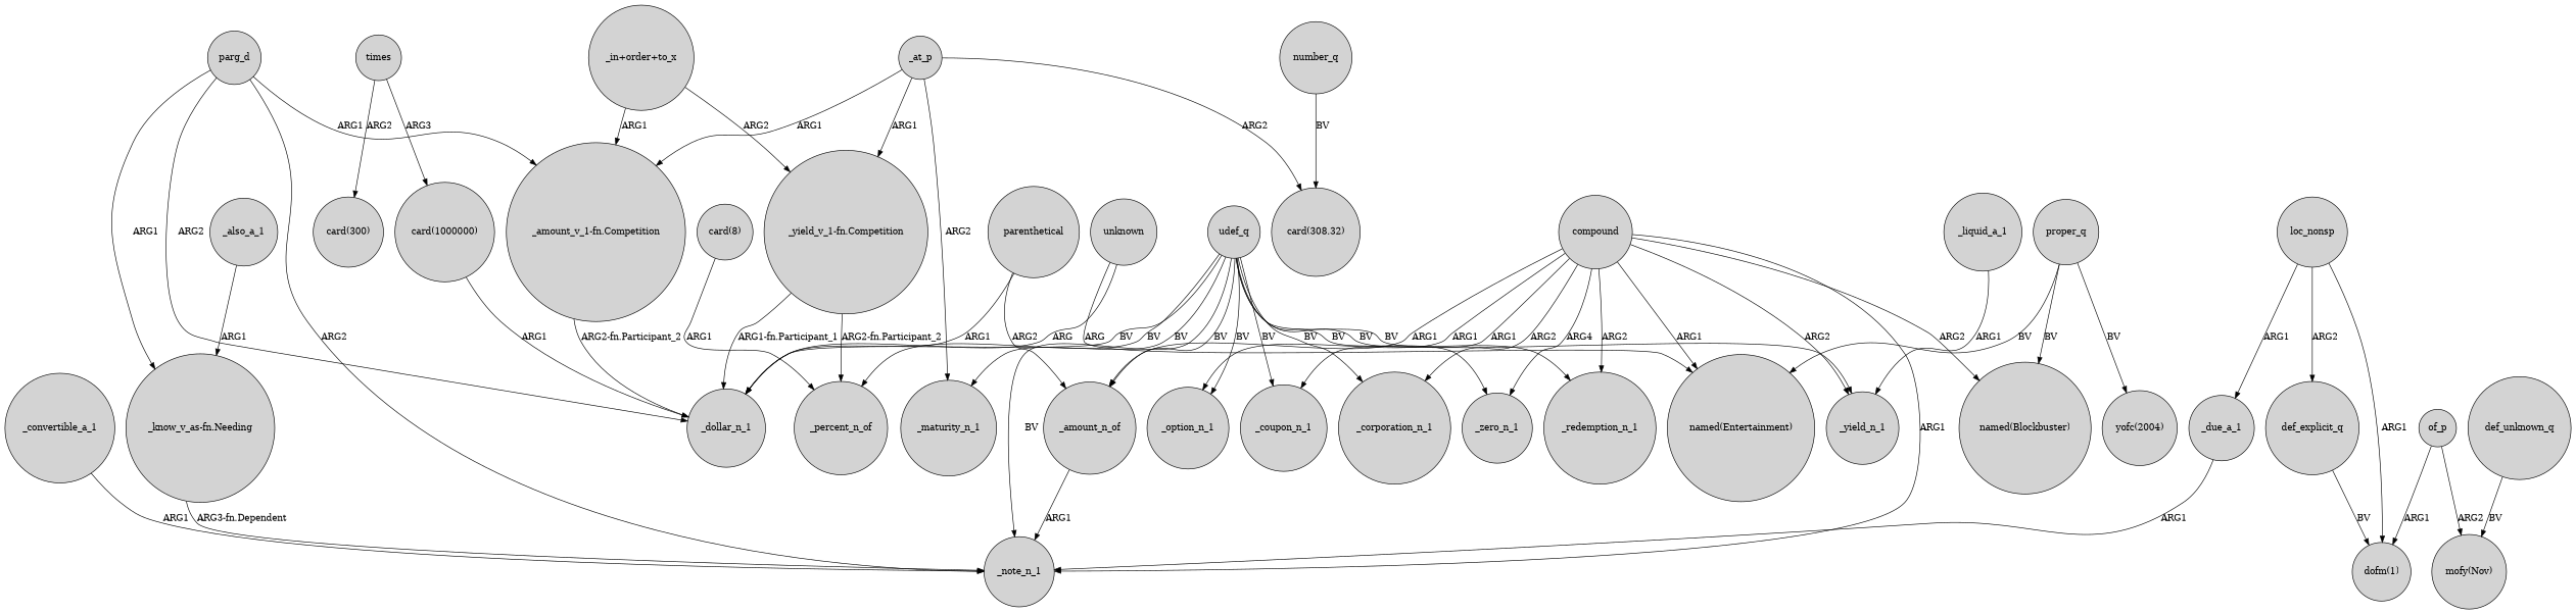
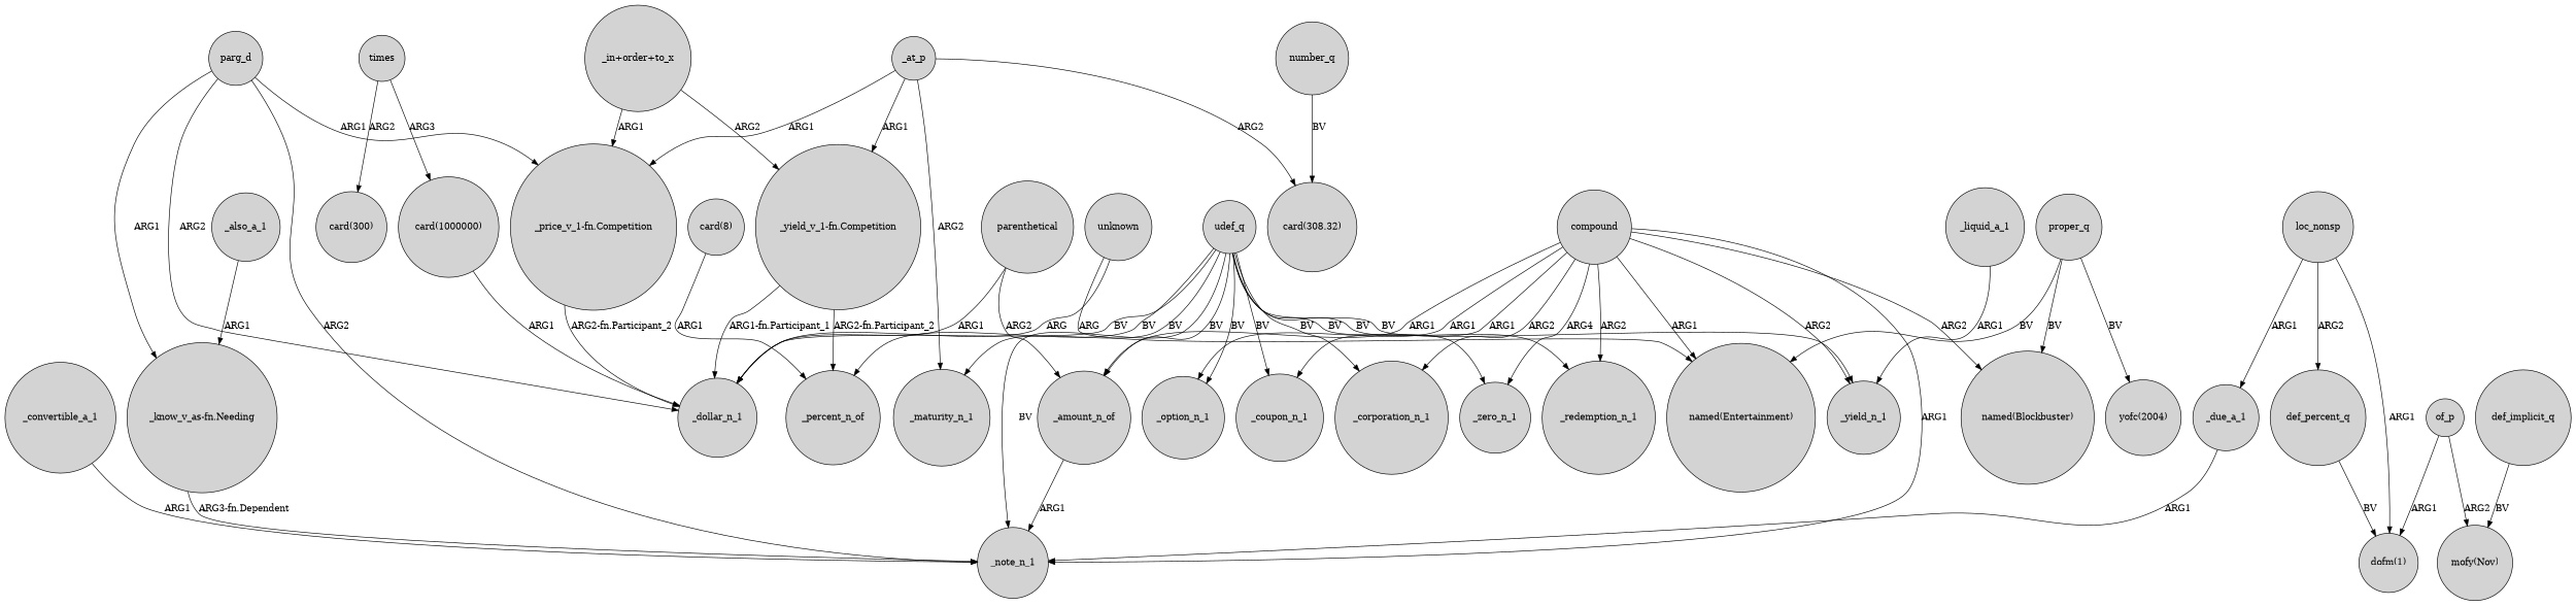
  digraph {
    node [shape=circle style=filled]
    "_know_v_as-fn.Needing"
    _note_n_1
    compound
    _coupon_n_1
    _amount_n_of
    _yield_n_1
    "named(Blockbuster)"
    _redemption_n_1
    _zero_n_1
    _option_n_1
    "named(Entertainment)"
    _corporation_n_1
    _at_p
    _maturity_n_1
-   "_price_v_1-fn.Competition" [label="_amount_v_1-fn.Competition"]
+   "_price_v_1-fn.Competition"
    "card(308.32)"
    "_yield_v_1-fn.Competition"
    _dollar_n_1
    _percent_n_of
    parg_d
    parenthetical
    of_p
    "mofy(Nov)"
    "dofm(1)"
    udef_q
    proper_q
    "yofc(2004)"
    times
    "card(1000000)"
    "card(300)"
    _also_a_1
    unknown
    "card(8)"
    "_in+order+to_x"
-   def_explicit_q
+   def_explicit_q [label=def_percent_q]
    _convertible_a_1
    loc_nonsp
    _due_a_1
    number_q
-   def_implicit_q [label=def_unknown_q]
+   def_implicit_q
    _liquid_a_1
    "_know_v_as-fn.Needing" -> _note_n_1 [label="ARG3-fn.Dependent"]
    compound -> _note_n_1 [label=ARG1]
    compound -> _coupon_n_1 [label=ARG1]
    compound -> _amount_n_of [label=ARG1]
    compound -> _yield_n_1 [label=ARG2]
    compound -> "named(Blockbuster)" [label=ARG2]
    compound -> _redemption_n_1 [label=ARG2]
    compound -> _zero_n_1 [label=ARG4]
    compound -> _option_n_1 [label=ARG1]
    compound -> "named(Entertainment)" [label=ARG1]
    compound -> _corporation_n_1 [label=ARG2]
    _amount_n_of -> _note_n_1 [label=ARG1]
    _at_p -> _maturity_n_1 [label=ARG2]
    _at_p -> "_price_v_1-fn.Competition" [label=ARG1]
    _at_p -> "card(308.32)" [label=ARG2]
    _at_p -> "_yield_v_1-fn.Competition" [label=ARG1]
    "_price_v_1-fn.Competition" -> _dollar_n_1 [label="ARG2-fn.Participant_2"]
    "_yield_v_1-fn.Competition" -> _dollar_n_1 [label="ARG1-fn.Participant_1"]
    "_yield_v_1-fn.Competition" -> _percent_n_of [label="ARG2-fn.Participant_2"]
    parg_d -> "_know_v_as-fn.Needing" [label=ARG1]
    parg_d -> _note_n_1 [label=ARG2]
    parg_d -> "_price_v_1-fn.Competition" [label=ARG1]
    parg_d -> _dollar_n_1 [label=ARG2]
    parenthetical -> _amount_n_of [label=ARG2]
    parenthetical -> _dollar_n_1 [label=ARG1]
    of_p -> "mofy(Nov)" [label=ARG2]
    of_p -> "dofm(1)" [label=ARG1]
    udef_q -> _note_n_1 [label=BV]
    udef_q -> _coupon_n_1 [label=BV]
    udef_q -> _amount_n_of [label=BV]
    udef_q -> _yield_n_1 [label=BV]
    udef_q -> _redemption_n_1 [label=BV]
    udef_q -> _zero_n_1 [label=BV]
    udef_q -> _option_n_1 [label=BV]
    udef_q -> _corporation_n_1 [label=BV]
    udef_q -> _maturity_n_1 [label=BV]
    udef_q -> _dollar_n_1 [label=BV]
    udef_q -> _percent_n_of [label=BV]
    proper_q -> "named(Blockbuster)" [label=BV]
    proper_q -> "named(Entertainment)" [label=BV]
    proper_q -> "yofc(2004)" [label=BV]
    times -> "card(1000000)" [label=ARG3]
    times -> "card(300)" [label=ARG2]
    "card(1000000)" -> _dollar_n_1 [label=ARG1]
    _also_a_1 -> "_know_v_as-fn.Needing" [label=ARG1]
    unknown -> "named(Entertainment)" [label=ARG]
    unknown -> _dollar_n_1 [label=ARG]
    "card(8)" -> _percent_n_of [label=ARG1]
    "_in+order+to_x" -> "_price_v_1-fn.Competition" [label=ARG1]
    "_in+order+to_x" -> "_yield_v_1-fn.Competition" [label=ARG2]
    def_explicit_q -> "dofm(1)" [label=BV]
    _convertible_a_1 -> _note_n_1 [label=ARG1]
    loc_nonsp -> "dofm(1)" [label=ARG1]
    loc_nonsp -> def_explicit_q [label=ARG2]
    loc_nonsp -> _due_a_1 [label=ARG1]
    _due_a_1 -> _note_n_1 [label=ARG1]
    number_q -> "card(308.32)" [label=BV]
    def_implicit_q -> "mofy(Nov)" [label=BV]
    _liquid_a_1 -> _yield_n_1 [label=ARG1]
  }
